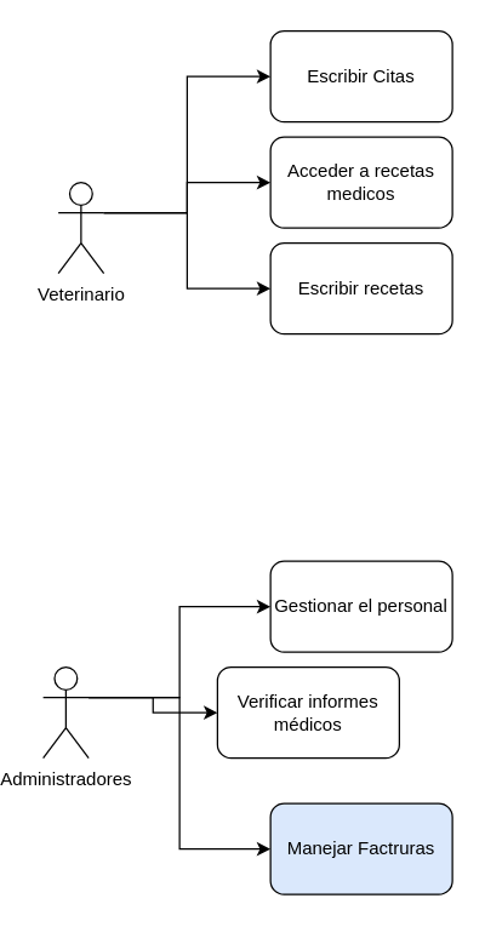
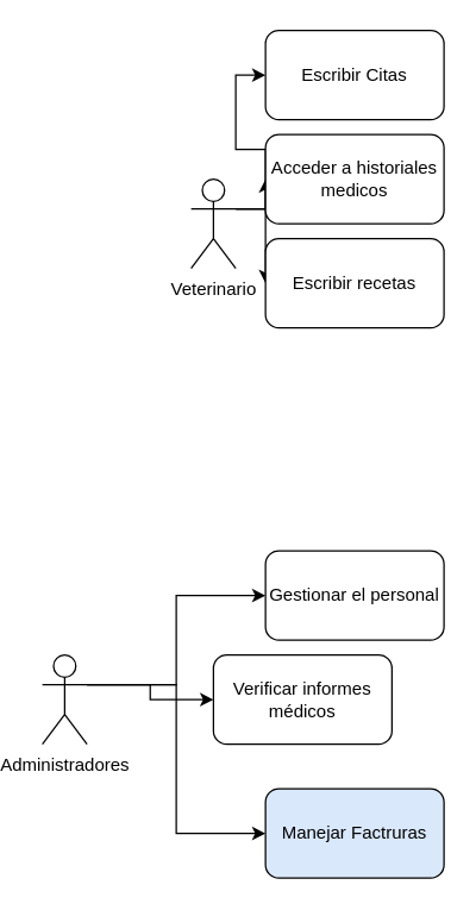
  <mxCell id="0" />
  <mxCell id="1" parent="0" />
  <mxCell id="2" style="edgeStyle=orthogonalEdgeStyle;rounded=0;orthogonalLoop=1;jettySize=auto;html=1;exitX=1;exitY=0.333;exitDx=0;exitDy=0;exitPerimeter=0;entryX=0;entryY=0.5;entryDx=0;entryDy=0;" edge="1" parent="1" source="5" target="10"><mxGeometry relative="1" as="geometry" /></mxCell>
  <mxCell id="3" style="edgeStyle=orthogonalEdgeStyle;rounded=0;orthogonalLoop=1;jettySize=auto;html=1;exitX=1;exitY=0.333;exitDx=0;exitDy=0;exitPerimeter=0;entryX=0;entryY=0.5;entryDx=0;entryDy=0;" edge="1" parent="1" source="5" target="11"><mxGeometry relative="1" as="geometry" /></mxCell>
  <mxCell id="4" style="edgeStyle=orthogonalEdgeStyle;rounded=0;orthogonalLoop=1;jettySize=auto;html=1;exitX=1;exitY=0.333;exitDx=0;exitDy=0;exitPerimeter=0;entryX=0;entryY=0.5;entryDx=0;entryDy=0;" edge="1" parent="1" source="5" target="12"><mxGeometry relative="1" as="geometry" /></mxCell>
- <mxCell id="5" value="Veterinario" style="shape=umlActor;verticalLabelPosition=bottom;verticalAlign=top;html=1;outlineConnect=0;" vertex="1" parent="1"><mxGeometry x="30" y="120" width="30" height="60" as="geometry" /></mxCell>
+ <mxCell id="5" value="Veterinario" style="shape=umlActor;verticalLabelPosition=bottom;verticalAlign=top;html=1;outlineConnect=0;" vertex="1" parent="1"><mxGeometry x="120" y="120" width="30" height="60" as="geometry" /></mxCell>
  <mxCell id="6" style="edgeStyle=orthogonalEdgeStyle;rounded=0;orthogonalLoop=1;jettySize=auto;html=1;exitX=1;exitY=0.333;exitDx=0;exitDy=0;exitPerimeter=0;entryX=0;entryY=0.5;entryDx=0;entryDy=0;" edge="1" parent="1" source="9" target="13"><mxGeometry relative="1" as="geometry" /></mxCell>
  <mxCell id="7" style="edgeStyle=orthogonalEdgeStyle;rounded=0;orthogonalLoop=1;jettySize=auto;html=1;exitX=1;exitY=0.333;exitDx=0;exitDy=0;exitPerimeter=0;entryX=0;entryY=0.5;entryDx=0;entryDy=0;" edge="1" parent="1" source="9" target="14"><mxGeometry relative="1" as="geometry" /></mxCell>
  <mxCell id="8" style="edgeStyle=orthogonalEdgeStyle;rounded=0;orthogonalLoop=1;jettySize=auto;html=1;exitX=1;exitY=0.333;exitDx=0;exitDy=0;exitPerimeter=0;entryX=0;entryY=0.5;entryDx=0;entryDy=0;" edge="1" parent="1" source="9" target="15"><mxGeometry relative="1" as="geometry" /></mxCell>
  <mxCell id="9" value="Administradores" style="shape=umlActor;verticalLabelPosition=bottom;verticalAlign=top;html=1;outlineConnect=0;" vertex="1" parent="1"><mxGeometry x="20" y="440" width="30" height="60" as="geometry" /></mxCell>
  <mxCell id="10" value="Escribir Citas" style="rounded=1;whiteSpace=wrap;html=1;" vertex="1" parent="1"><mxGeometry x="170" y="20" width="120" height="60" as="geometry" /></mxCell>
- <mxCell id="11" value="Acceder a recetas medicos" style="rounded=1;whiteSpace=wrap;html=1;" vertex="1" parent="1"><mxGeometry x="170" y="90" width="120" height="60" as="geometry" /></mxCell>
+ <mxCell id="11" value="Acceder a historiales medicos" style="rounded=1;whiteSpace=wrap;html=1;" vertex="1" parent="1"><mxGeometry x="170" y="90" width="120" height="60" as="geometry" /></mxCell>
  <mxCell id="12" value="Escribir recetas" style="rounded=1;whiteSpace=wrap;html=1;" vertex="1" parent="1"><mxGeometry x="170" y="160" width="120" height="60" as="geometry" /></mxCell>
  <mxCell id="13" value="Gestionar el personal" style="rounded=1;whiteSpace=wrap;html=1;" vertex="1" parent="1"><mxGeometry x="170" y="370" width="120" height="60" as="geometry" /></mxCell>
  <mxCell id="14" value="Verificar informes médicos" style="rounded=1;whiteSpace=wrap;html=1;" vertex="1" parent="1"><mxGeometry x="135" y="440" width="120" height="60" as="geometry" /></mxCell>
  <mxCell id="15" value="Manejar Factruras" style="rounded=1;whiteSpace=wrap;html=1;fillColor=#dae8fc;" vertex="1" parent="1"><mxGeometry x="170" y="530" width="120" height="60" as="geometry" /></mxCell>
